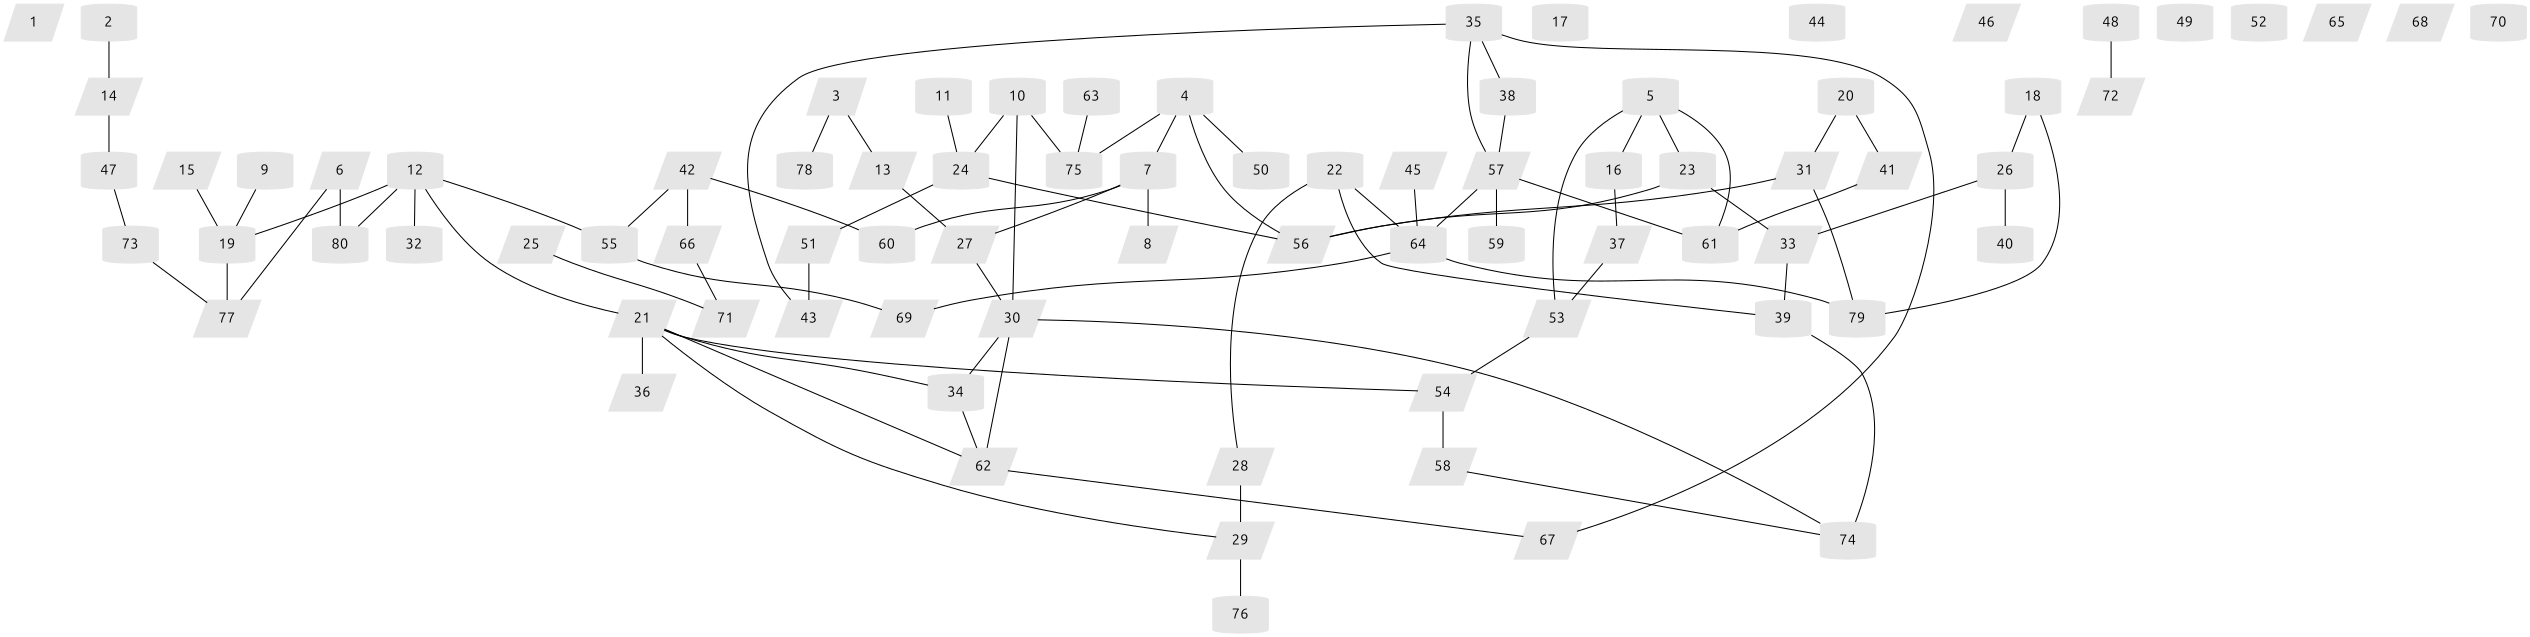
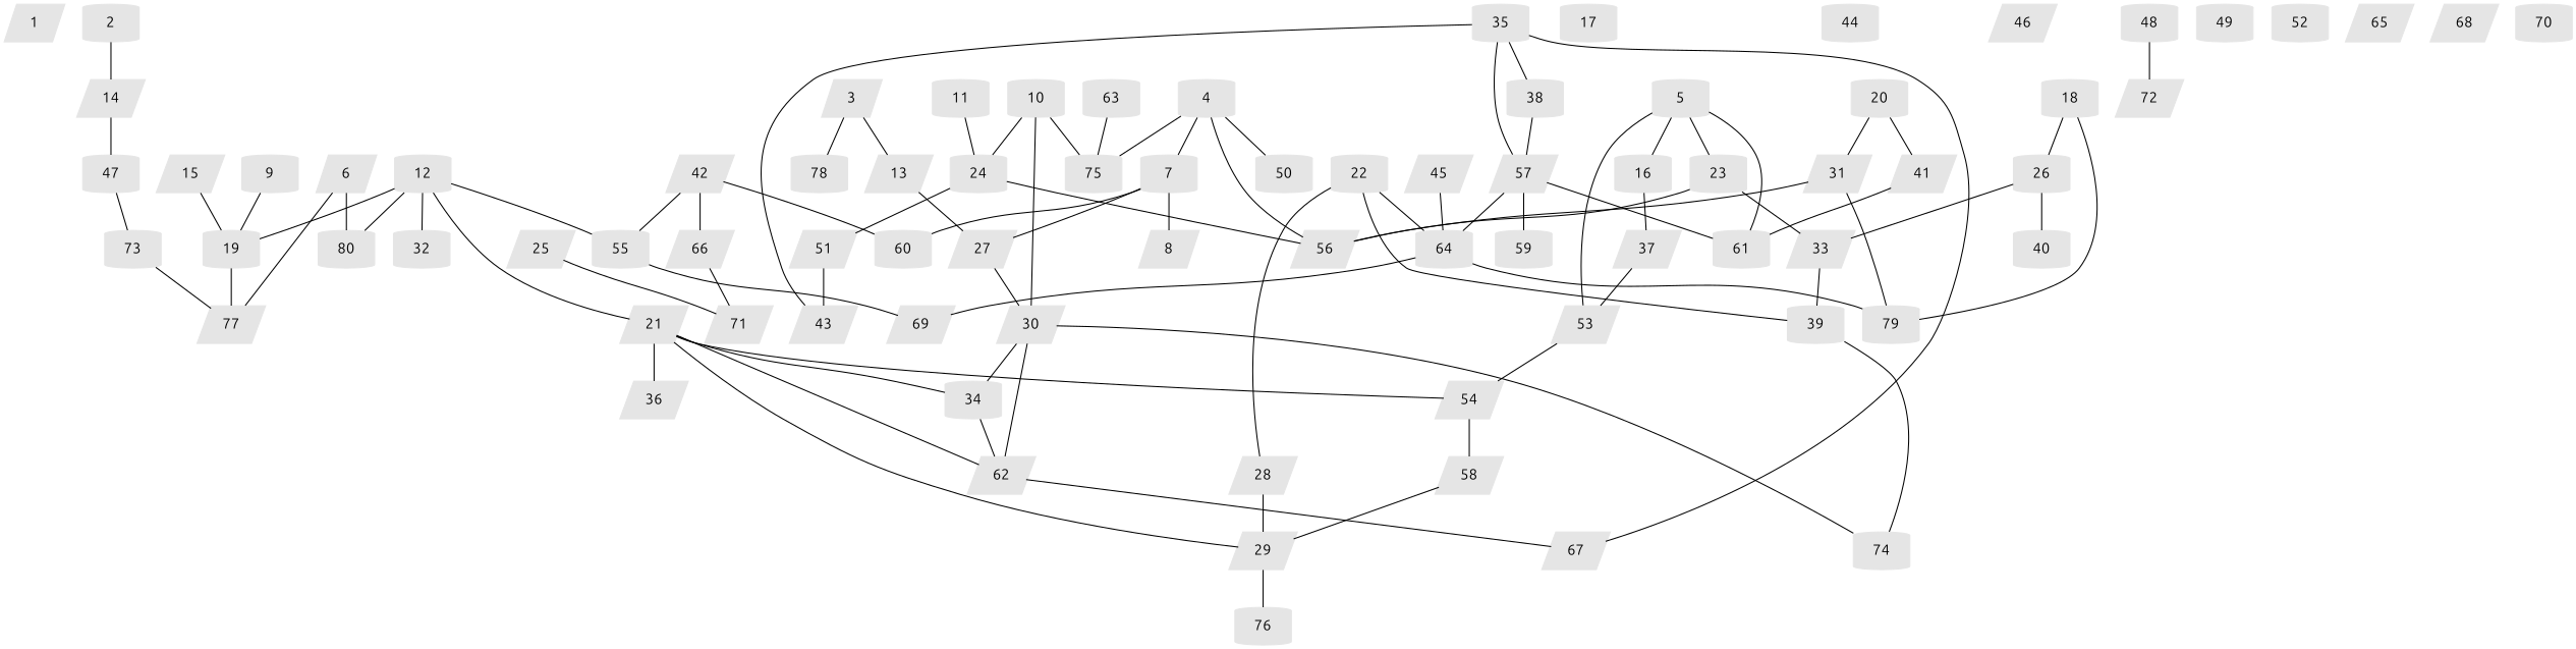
  graph {
    fontname=Ubuntu
    node [color=gray90 fontname=Ubuntu shape=cylinder style=filled]
    edge [fontname=Ubuntu]
    1 [shape=parallelogram]
    14 [shape=parallelogram]
    2
    47
    3 [shape=parallelogram]
    13 [shape=parallelogram]
    78
    27 [shape=parallelogram]
    4
    7
    50
    56 [shape=parallelogram]
    75
    8 [shape=parallelogram]
    60
    5
    16
    23
    53 [shape=parallelogram]
    61
    37 [shape=parallelogram]
    33 [shape=parallelogram]
    54 [shape=parallelogram]
    6 [shape=parallelogram]
    77 [shape=parallelogram]
    80
    30 [shape=parallelogram]
    9
    19
    10
    24
    51 [shape=parallelogram]
    34
    62 [shape=parallelogram]
    74
    11
    12
    21 [shape=parallelogram]
    32
    55
    29 [shape=parallelogram]
    36 [shape=parallelogram]
    69 [shape=parallelogram]
    73
    15 [shape=parallelogram]
    17
    18
    26
    79
    40
    31 [shape=parallelogram]
    20
    41 [shape=parallelogram]
    76
    58 [shape=parallelogram]
    67 [shape=parallelogram]
    28 [shape=parallelogram]
    22
    39
    64
    43 [shape=parallelogram]
    25 [shape=parallelogram]
    71 [shape=parallelogram]
    35
    38
    57 [shape=parallelogram]
    59
    42 [shape=parallelogram]
    66 [shape=parallelogram]
    44
    45 [shape=parallelogram]
    46 [shape=parallelogram]
    72 [shape=parallelogram]
    48
    49
    52
    63
    65 [shape=parallelogram]
    68 [shape=parallelogram]
    70
    14 -- 47
    2 -- 14
    47 -- 73
    3 -- 13
    3 -- 78
    13 -- 27
    27 -- 30
    4 -- 7
    4 -- 50
    4 -- 56
    4 -- 75
    7 -- 27
    7 -- 8
    7 -- 60
    5 -- 16
    5 -- 23
    5 -- 53
    5 -- 61
    16 -- 37
    23 -- 56
    23 -- 33
    53 -- 54
    37 -- 53
    33 -- 39
    54 -- 58
    6 -- 77
    6 -- 80
    30 -- 34
    30 -- 62
    30 -- 74
    9 -- 19
    19 -- 77
    10 -- 75
    10 -- 30
    10 -- 24
    24 -- 56
    24 -- 51
    51 -- 43
    34 -- 62
    62 -- 67
    11 -- 24
    12 -- 80
    12 -- 19
    12 -- 21
    12 -- 32
    12 -- 55
    21 -- 54
    21 -- 34
    21 -- 62
    21 -- 29
    21 -- 36
    55 -- 69
    29 -- 76
    73 -- 77
    15 -- 19
    18 -- 26
    18 -- 79
    26 -- 33
    26 -- 40
    31 -- 56
    31 -- 79
    20 -- 31
    20 -- 41
    41 -- 61
-   58 -- 74
+   58 -- 29
    28 -- 29
    22 -- 28
    22 -- 39
    22 -- 64
    39 -- 74
    64 -- 69
    64 -- 79
    25 -- 71
    35 -- 67
    35 -- 43
    35 -- 38
    35 -- 57
    38 -- 57
    57 -- 61
    57 -- 64
    57 -- 59
    42 -- 60
    42 -- 55
    42 -- 66
    66 -- 71
    45 -- 64
    48 -- 72
    63 -- 75
  }
